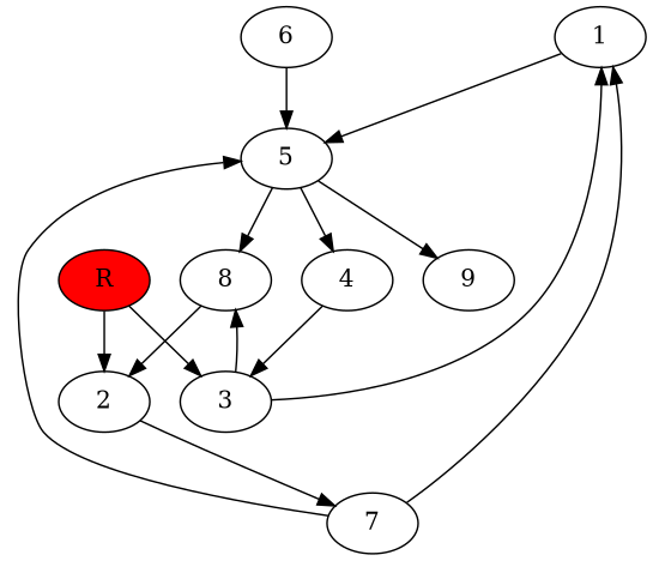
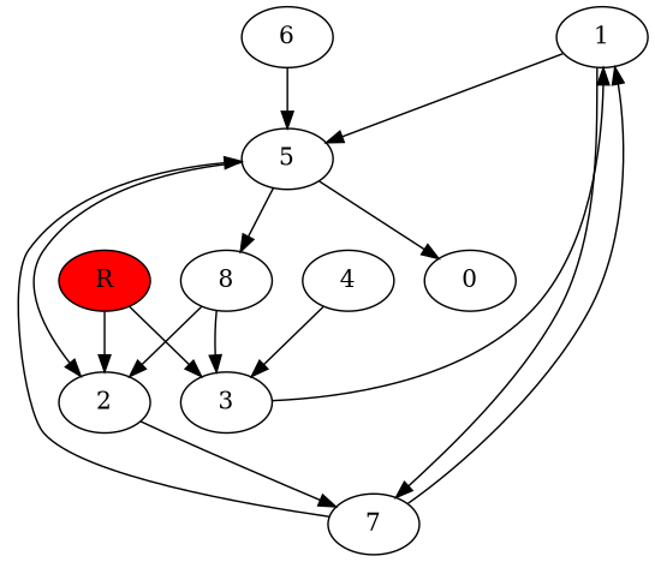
  digraph {
    1
    5
    7
    8
    4
-   9
+   9 [label=0]
    2
    3
    6
    R [fillcolor="#ff0000" style=filled]
    1 -> 5
+   1 -> 7
    5 -> 8
-   5 -> 4
+   5 -> 2
    5 -> 9
    7 -> 1
    7 -> 5
    8 -> 2
    4 -> 3
    2 -> 7
    3 -> 1
-   3 -> 8
+   8 -> 3
    6 -> 5
    R -> 2
    R -> 3
  }
